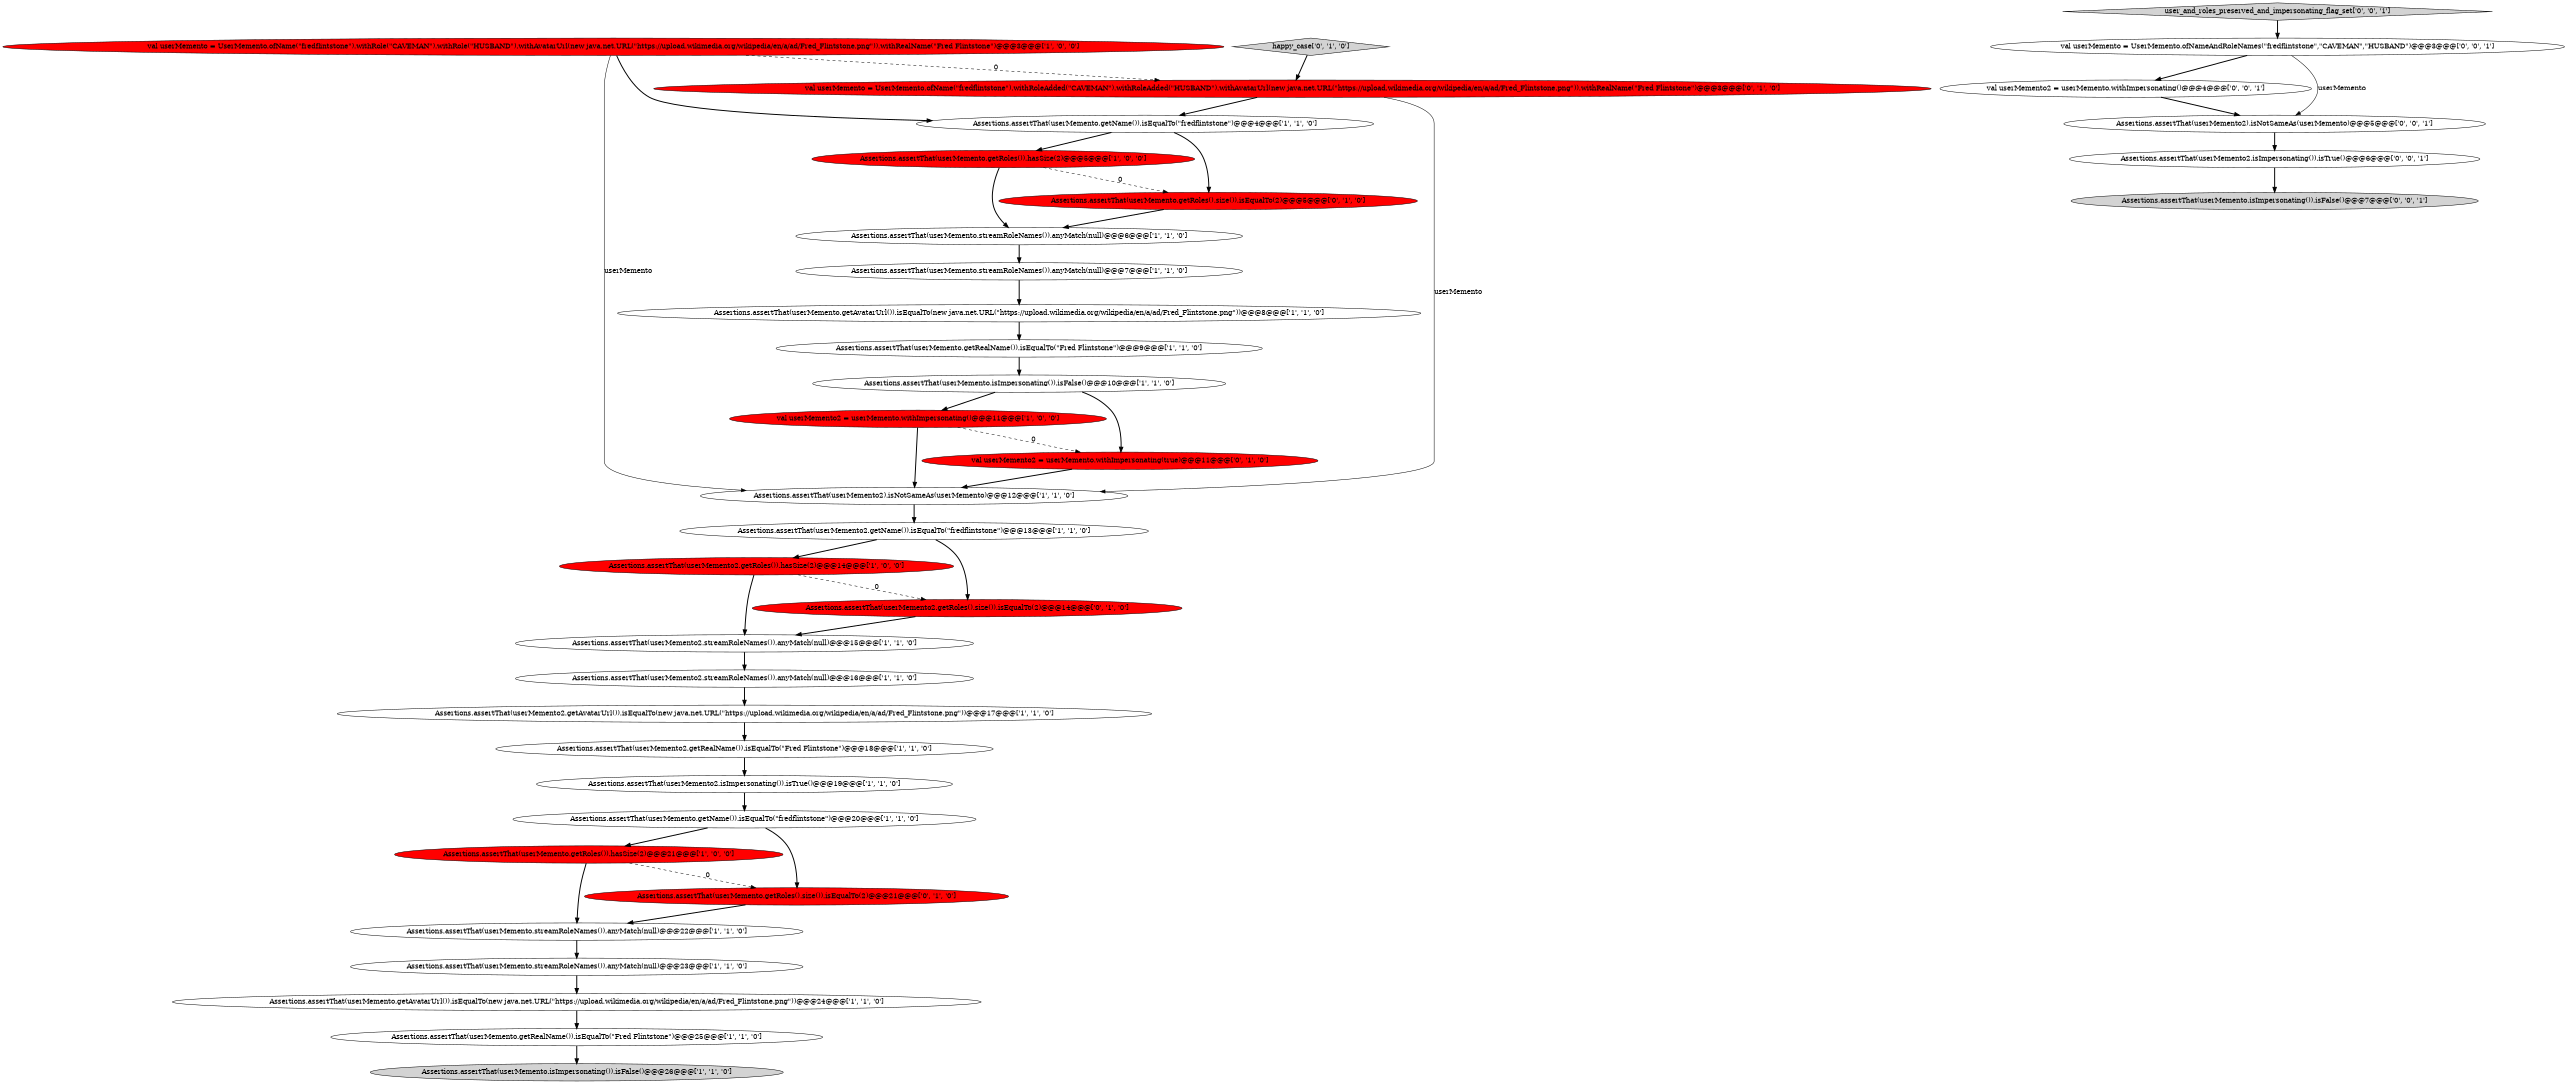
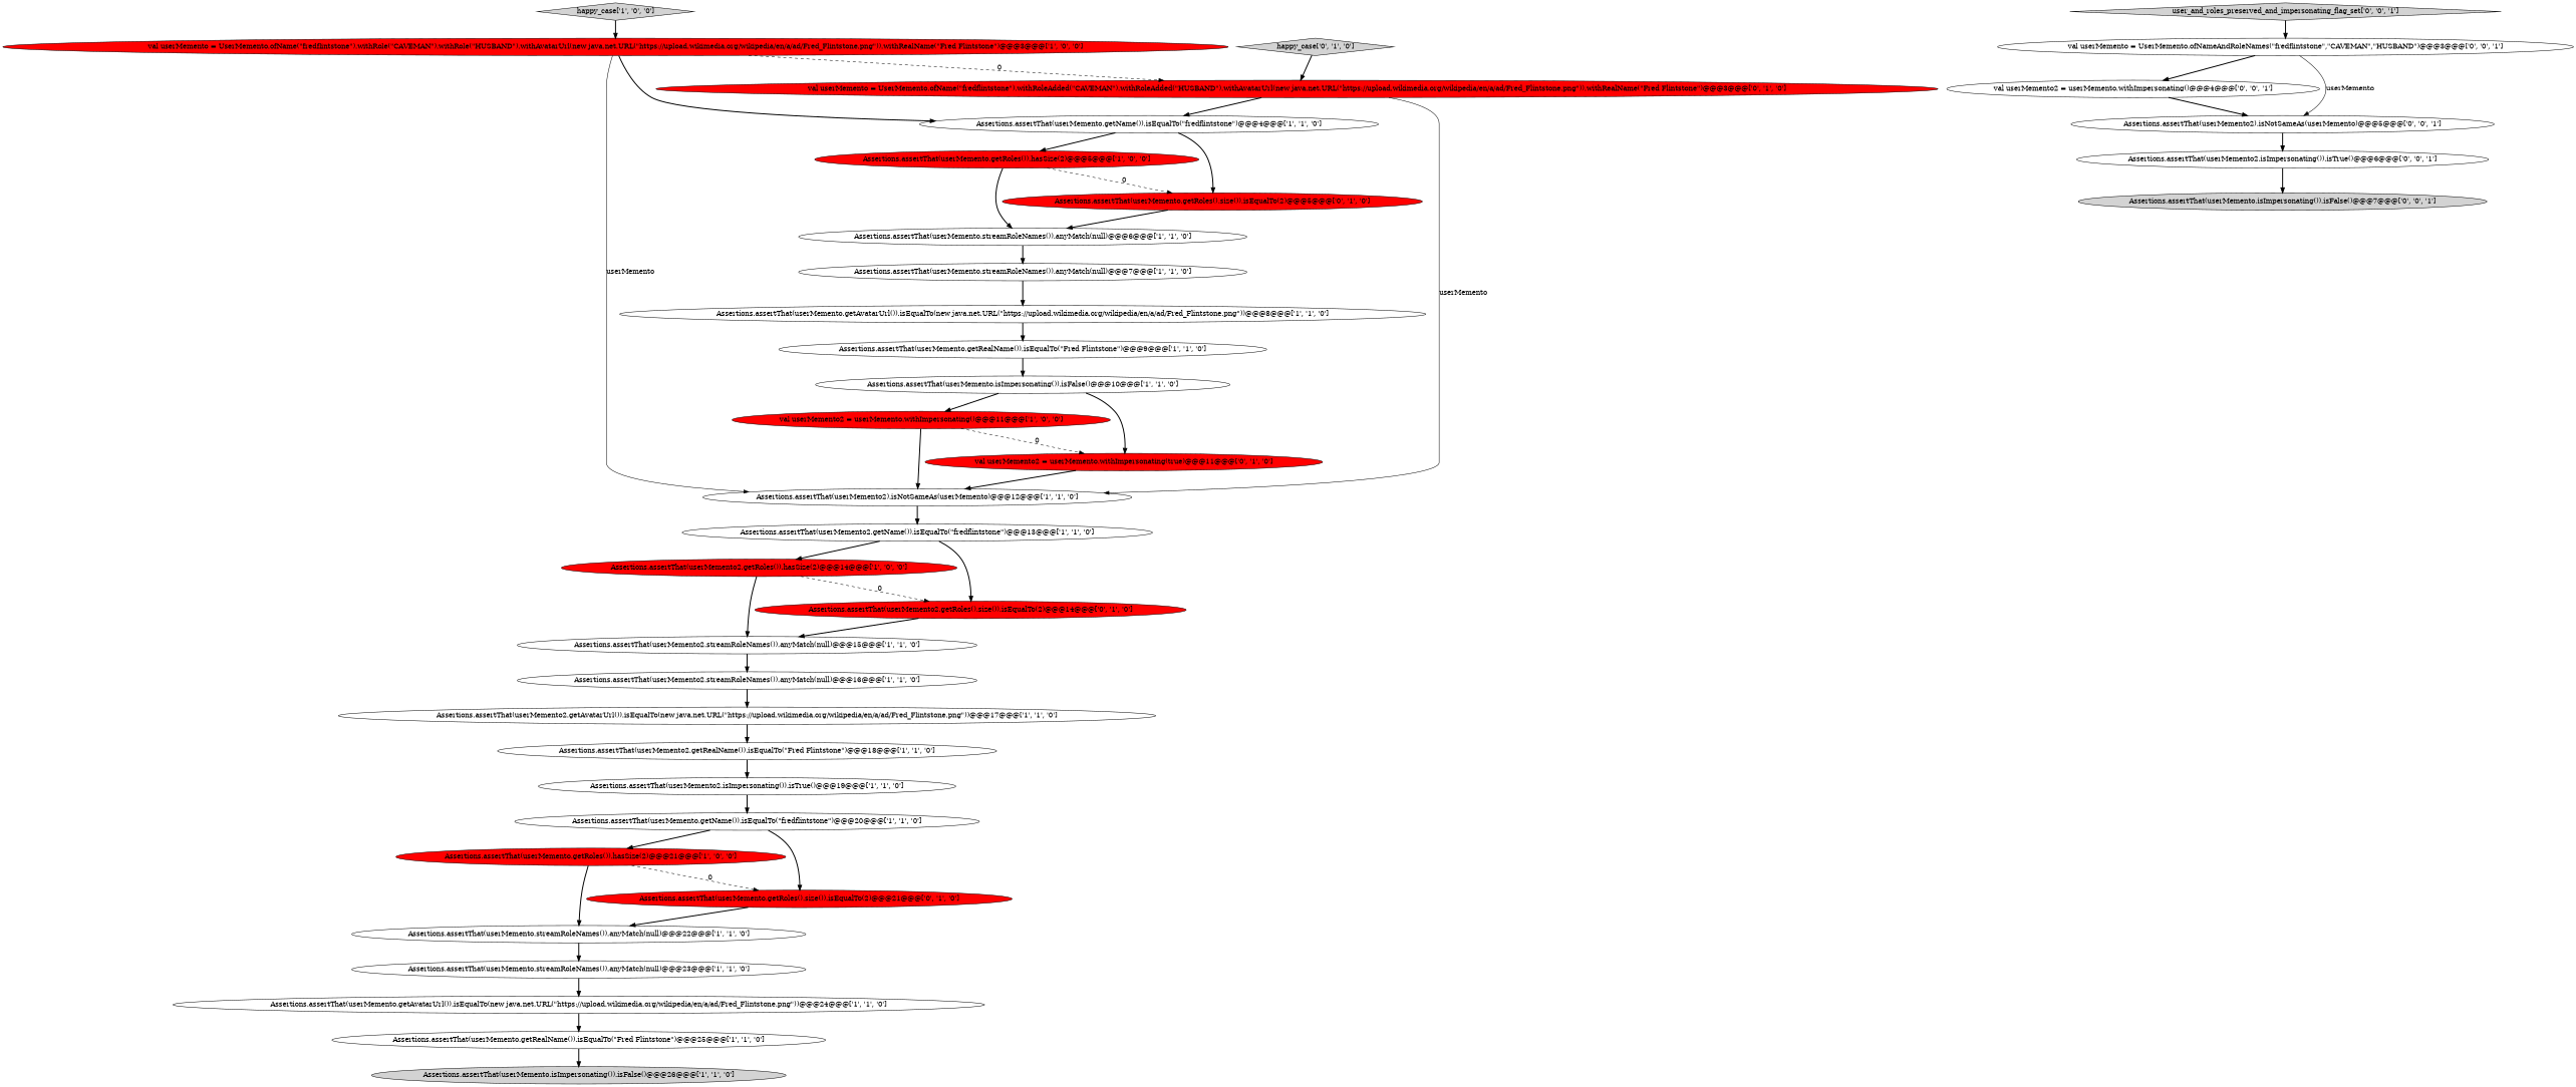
  digraph {
    node [fillcolor=white shape=ellipse style=filled]
    edge [style=bold]
    n1 [label="Assertions.assertThat(userMemento.getName()).isEqualTo(\"fredflintstone\")@@@20@@@['1', '1', '0']"]
    n2 [fillcolor=red label="Assertions.assertThat(userMemento.getRoles()).hasSize(2)@@@21@@@['1', '0', '0']"]
    n3 [fillcolor=red label="Assertions.assertThat(userMemento.getRoles().size()).isEqualTo(2)@@@21@@@['0', '1', '0']"]
    n4 [label="Assertions.assertThat(userMemento2.getAvatarUrl()).isEqualTo(new java.net.URL(\"https://upload.wikimedia.org/wikipedia/en/a/ad/Fred_Flintstone.png\"))@@@17@@@['1', '1', '0']"]
    n5 [label="Assertions.assertThat(userMemento2.getRealName()).isEqualTo(\"Fred Flintstone\")@@@18@@@['1', '1', '0']"]
    n6 [label="Assertions.assertThat(userMemento2.streamRoleNames()).anyMatch(null)@@@15@@@['1', '1', '0']"]
    n7 [label="Assertions.assertThat(userMemento2.streamRoleNames()).anyMatch(null)@@@16@@@['1', '1', '0']"]
    n8 [label="Assertions.assertThat(userMemento.streamRoleNames()).anyMatch(null)@@@22@@@['1', '1', '0']"]
    n9 [label="Assertions.assertThat(userMemento.streamRoleNames()).anyMatch(null)@@@23@@@['1', '1', '0']"]
    n10 [fillcolor=red label="val userMemento = UserMemento.ofName(\"fredflintstone\").withRoleAdded(\"CAVEMAN\").withRoleAdded(\"HUSBAND\").withAvatarUrl(new java.net.URL(\"https://upload.wikimedia.org/wikipedia/en/a/ad/Fred_Flintstone.png\")).withRealName(\"Fred Flintstone\")@@@3@@@['0', '1', '0']"]
    n11 [label="Assertions.assertThat(userMemento2).isNotSameAs(userMemento)@@@12@@@['1', '1', '0']"]
    n12 [label="Assertions.assertThat(userMemento.getName()).isEqualTo(\"fredflintstone\")@@@4@@@['1', '1', '0']"]
    n13 [label="Assertions.assertThat(userMemento.getAvatarUrl()).isEqualTo(new java.net.URL(\"https://upload.wikimedia.org/wikipedia/en/a/ad/Fred_Flintstone.png\"))@@@24@@@['1', '1', '0']"]
    n14 [fillcolor=lightgray label="user_and_roles_preserved_and_impersonating_flag_set['0', '0', '1']" shape=diamond]
    n15 [label="val userMemento = UserMemento.ofNameAndRoleNames(\"fredflintstone\",\"CAVEMAN\",\"HUSBAND\")@@@3@@@['0', '0', '1']"]
    n16 [label="Assertions.assertThat(userMemento.streamRoleNames()).anyMatch(null)@@@6@@@['1', '1', '0']"]
    n17 [label="Assertions.assertThat(userMemento.streamRoleNames()).anyMatch(null)@@@7@@@['1', '1', '0']"]
    n18 [label="Assertions.assertThat(userMemento.getAvatarUrl()).isEqualTo(new java.net.URL(\"https://upload.wikimedia.org/wikipedia/en/a/ad/Fred_Flintstone.png\"))@@@8@@@['1', '1', '0']"]
    n19 [label="Assertions.assertThat(userMemento.getRealName()).isEqualTo(\"Fred Flintstone\")@@@25@@@['1', '1', '0']"]
    n20 [label="val userMemento2 = userMemento.withImpersonating()@@@4@@@['0', '0', '1']"]
    n21 [label="Assertions.assertThat(userMemento2).isNotSameAs(userMemento)@@@5@@@['0', '0', '1']"]
    n22 [label="Assertions.assertThat(userMemento.getRealName()).isEqualTo(\"Fred Flintstone\")@@@9@@@['1', '1', '0']"]
    n23 [label="Assertions.assertThat(userMemento.isImpersonating()).isFalse()@@@10@@@['1', '1', '0']"]
    n24 [fillcolor=red label="Assertions.assertThat(userMemento2.getRoles()).hasSize(2)@@@14@@@['1', '0', '0']"]
    n25 [fillcolor=red label="Assertions.assertThat(userMemento2.getRoles().size()).isEqualTo(2)@@@14@@@['0', '1', '0']"]
    n26 [fillcolor=lightgray label="Assertions.assertThat(userMemento.isImpersonating()).isFalse()@@@7@@@['0', '0', '1']"]
    n27 [label="Assertions.assertThat(userMemento2.getName()).isEqualTo(\"fredflintstone\")@@@13@@@['1', '1', '0']"]
    n28 [fillcolor=lightgray label="happy_case['0', '1', '0']" shape=diamond]
    n29 [fillcolor=lightgray label="Assertions.assertThat(userMemento.isImpersonating()).isFalse()@@@26@@@['1', '1', '0']"]
    n30 [fillcolor=red label="Assertions.assertThat(userMemento.getRoles().size()).isEqualTo(2)@@@5@@@['0', '1', '0']"]
    n31 [fillcolor=red label="val userMemento2 = userMemento.withImpersonating(true)@@@11@@@['0', '1', '0']"]
    n32 [fillcolor=red label="val userMemento = UserMemento.ofName(\"fredflintstone\").withRole(\"CAVEMAN\").withRole(\"HUSBAND\").withAvatarUrl(new java.net.URL(\"https://upload.wikimedia.org/wikipedia/en/a/ad/Fred_Flintstone.png\")).withRealName(\"Fred Flintstone\")@@@3@@@['1', '0', '0']"]
    n33 [fillcolor=red label="Assertions.assertThat(userMemento.getRoles()).hasSize(2)@@@5@@@['1', '0', '0']"]
    n34 [fillcolor=red label="val userMemento2 = userMemento.withImpersonating()@@@11@@@['1', '0', '0']"]
    n35 [label="Assertions.assertThat(userMemento2.isImpersonating()).isTrue()@@@19@@@['1', '1', '0']"]
    n36 [label="Assertions.assertThat(userMemento2.isImpersonating()).isTrue()@@@6@@@['0', '0', '1']"]
+   n37 [fillcolor=lightgray label="happy_case['1', '0', '0']" shape=diamond]
    n1 -> n2
    n1 -> n3
    n2 -> n3 [label=0 style=dashed]
    n2 -> n8
    n3 -> n8
    n4 -> n5
    n5 -> n35
    n6 -> n7
    n7 -> n4
    n8 -> n9
    n9 -> n13
    n10 -> n11 [label=userMemento style=solid]
    n10 -> n12
    n11 -> n27
    n12 -> n30
    n12 -> n33
    n13 -> n19
    n14 -> n15
    n15 -> n20
    n15 -> n21 [label=userMemento style=solid]
    n16 -> n17
    n17 -> n18
    n18 -> n22
    n19 -> n29
    n20 -> n21
    n21 -> n36
    n22 -> n23
    n23 -> n31
    n23 -> n34
    n24 -> n6
    n24 -> n25 [label=0 style=dashed]
    n25 -> n6
    n27 -> n24
    n27 -> n25
    n28 -> n10
    n30 -> n16
    n31 -> n11
    n32 -> n10 [label=0 style=dashed]
    n32 -> n11 [label=userMemento style=solid]
    n32 -> n12
    n33 -> n16
    n33 -> n30 [label=0 style=dashed]
    n34 -> n11
    n34 -> n31 [label=0 style=dashed]
    n35 -> n1
    n36 -> n26
+   n37 -> n32
  }
